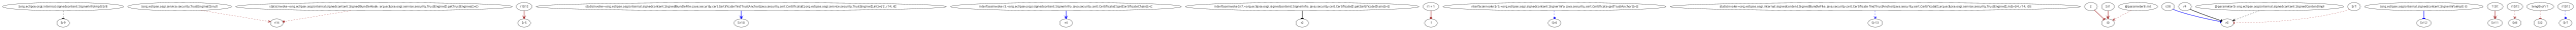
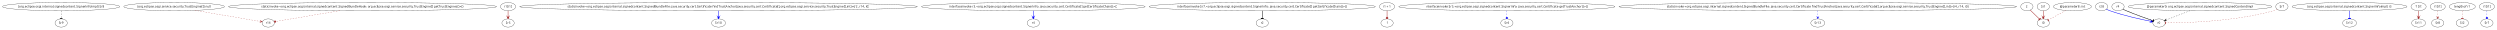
  digraph {
    fontname=Ubuntu
    node [fontname=Ubuntu]
    edge [arrowhead=tee color=brown fontname=Ubuntu style=dashed]
    n1 [label="(org.eclipse.osgi.internal.signedcontent.SignerInfoImpl) $r8"]
    n2 [label="$r9"]
    n3 [label="(org.eclipse.osgi.service.security.TrustEngine[]) null"]
    n4 [label=r14]
    n5 [label="r1[i1]"]
    n6 [label="$r5"]
    n7 [label="staticinvoke <org.eclipse.osgi.internal.signedcontent.SignedBundleFile: java.security.cert.Certificate findTrustAnchor(java.security.cert.Certificate[],org.eclipse.osgi.service.security.TrustEngine[],int)>(r2, r14, i0)"]
    n8 [label="$r10"]
    n9 [label="interfaceinvoke r3.<org.eclipse.osgi.signedcontent.SignerInfo: java.security.cert.Certificate[] getCertificateChain()>()"]
    n10 [label=r4]
    n11 [label="interfaceinvoke $r7.<org.eclipse.osgi.signedcontent.SignerInfo: java.security.cert.Certificate[] getCertificateChain()>()"]
    n12 [label=r2]
    n13 [label=i1]
    n14 [label="interfaceinvoke $r5.<org.eclipse.osgi.signedcontent.SignerInfo: java.security.cert.Certificate getTrustAnchor()>()"]
    n15 [label="$r6"]
    n16 [label="staticinvoke <org.eclipse.osgi.internal.signedcontent.SignedBundleFile: java.security.cert.Certificate findTrustAnchor(java.security.cert.Certificate[],org.eclipse.osgi.service.security.TrustEngine[],int)>(r4, r14, i0)"]
    n17 [label="$r13"]
    n18 [label=2]
    n19 [label=i0]
    n20 [label=r28]
    n21 [label=r0]
    n22 [label="staticinvoke <org.eclipse.osgi.internal.signedcontent.SignedBundleHook: org.eclipse.osgi.service.security.TrustEngine[] getTrustEngines()>()"]
    n23 [label="(org.eclipse.osgi.internal.signedcontent.SignerInfoImpl) r3"]
    n24 [label="$r12"]
    n25 [label="r1[i1]"]
    n26 [label="$r11"]
    n27 [label="$i1"]
    n28 [label=r4]
    n29 [label="@parameter8: int"]
    n30 [label="@parameter0: org.eclipse.osgi.internal.signedcontent.SignedContentImpl"]
    n31 [label="i1 + 1"]
    n32 [label="$r7"]
    n33 [label="r1[i1]"]
    n34 [label="$r8"]
    n35 [label="lengthof r1"]
    n36 [label="$i2"]
    n37 [label="r1[i1]"]
    n38 [label="$r7"]
    n1 -> n2 [color=black]
    n3 -> n4 [arrowhead=vee]
    n5 -> n6 [arrowhead=vee style=bold]
    n7 -> n8 [arrowhead=vee color=blue style=bold]
    n9 -> n10 [arrowhead=vee color=blue style=bold]
    n11 -> n12 [color=black style=bold]
    n14 -> n15 [arrowhead=dot color=blue]
    n16 -> n17 [arrowhead=vee color=blue]
    n18 -> n19 [style=bold]
-   n20 -> n21 [color=blue style=bold]
+   n20 -> n21 [arrowhead=vee color=blue style=bold]
    n22 -> n4 [arrowhead=dot]
    n23 -> n24 [color=blue style=bold]
    n25 -> n26 [arrowhead=vee style=bold]
    n27 -> n19 [arrowhead=vee style=bold]
    n28 -> n21 [color=black style=bold]
-   n29 -> n19 [arrowhead=vee]
+   n29 -> n19
    n30 -> n21 [arrowhead=vee color=black]
    n31 -> n13 [arrowhead=dot style=bold]
    n32 -> n21
    n33 -> n34 [arrowhead=vee]
    n35 -> n36
    n37 -> n38 [arrowhead=dot color=blue]
  }
